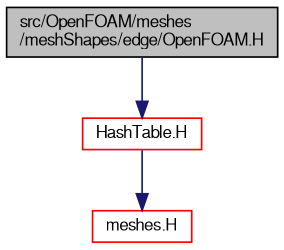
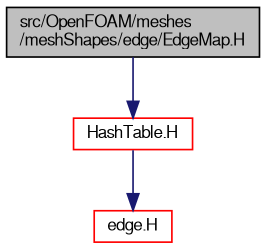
  digraph {
    node [color=red fontname=FreeSans fontsize=10 shape=record]
    edge [color=midnightblue fontname=FreeSans fontsize=10 labelfontname=FreeSans labelfontsize=10 style=solid]
-   n1 [color=black fillcolor=grey75 fontcolor=black height=0.2 label="src/OpenFOAM/meshes\l/meshShapes/edge/OpenFOAM.H" style=filled width=0.4]
+   n1 [color=black fillcolor=grey75 fontcolor=black height=0.2 label="src/OpenFOAM/meshes\l/meshShapes/edge/EdgeMap.H" style=filled width=0.4]
    n2 [height=0.2 label="HashTable.H" width=0.4]
-   n3 [height=0.2 label="meshes.H" width=0.4]
+   n3 [height=0.2 label="edge.H" width=0.4]
    n1 -> n2
    n2 -> n3
  }
